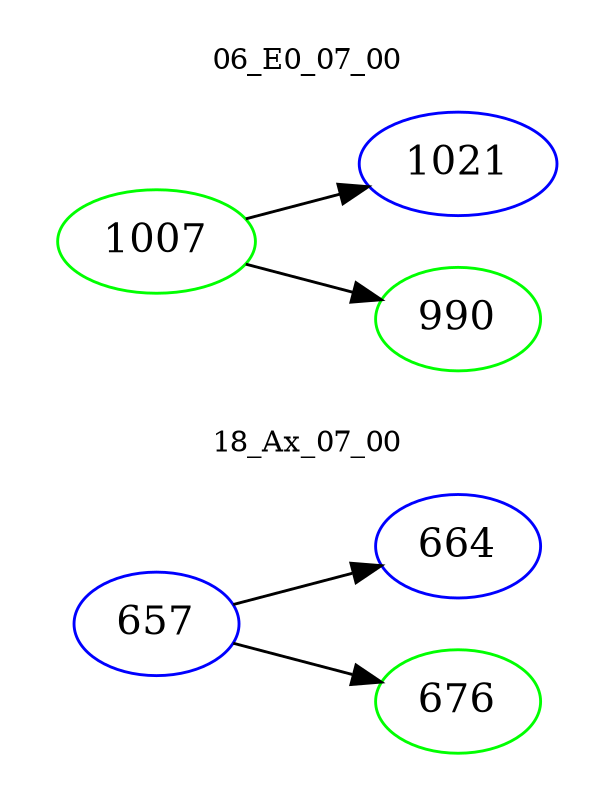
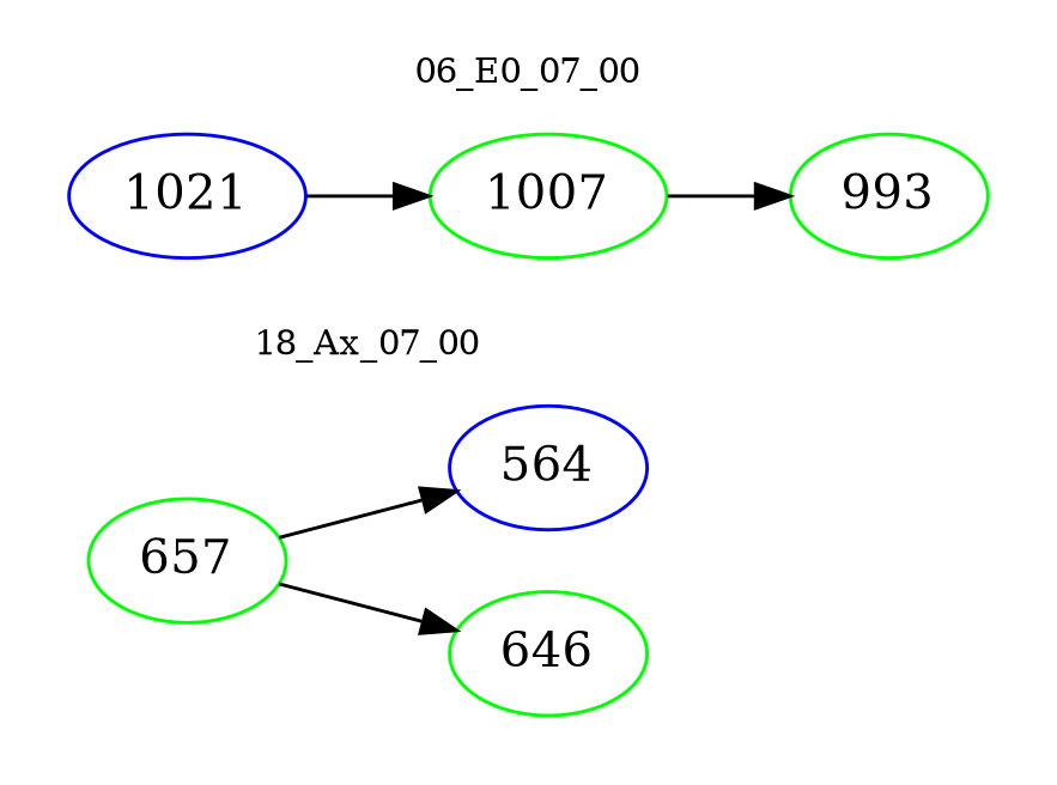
  digraph {
    rankdir=LR
    node [color=blue]
    edge [color=black]
-   n1 [label=657]
-   n2 [color=green label=676]
-   n3 [label=664]
+   n1 [color=green label=657]
+   n2 [color=green label=646]
+   n3 [label=564]
    n4 [color=green label=1007]
-   n5 [color=green label=990]
+   n5 [color=green label=993]
    n6 [label=1021]
    subgraph cluster_1 {
      color=white
      fontsize=10
      label="18_Ax_07_00"
      n1
      n2
      n3
    }
    subgraph cluster_2 {
      color=white
      fontsize=10
      label="06_E0_07_00"
      n4
      n5
      n6
    }
    n1 -> n2
    n1 -> n3
    n4 -> n5
-   n4 -> n6
+   n6 -> n4
  }
